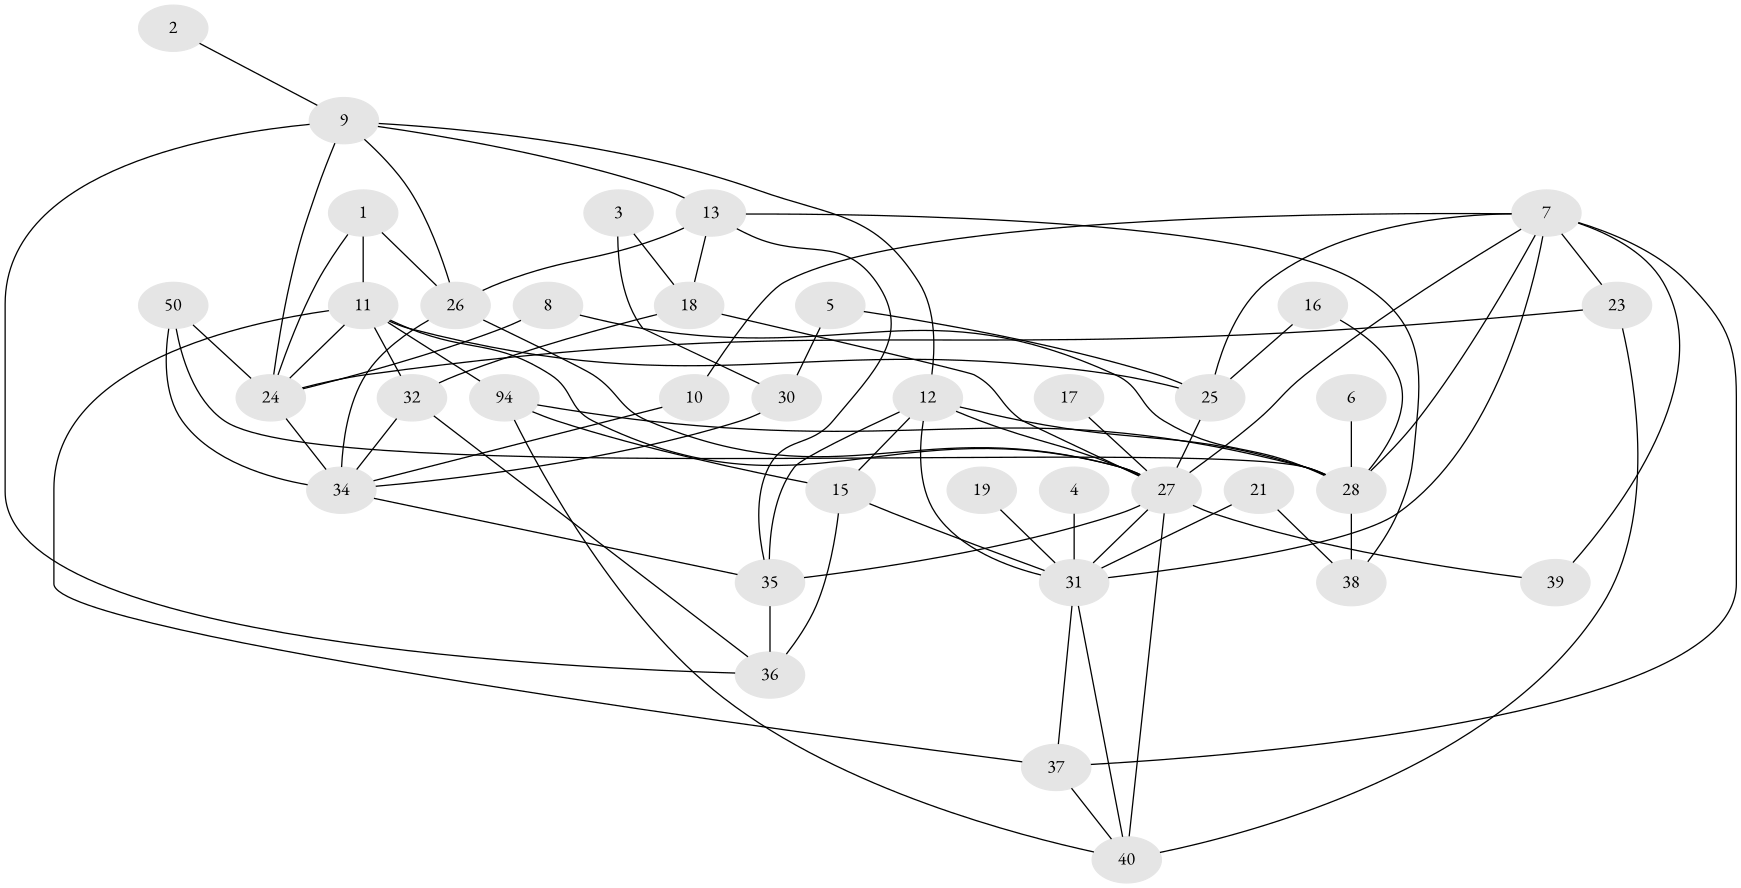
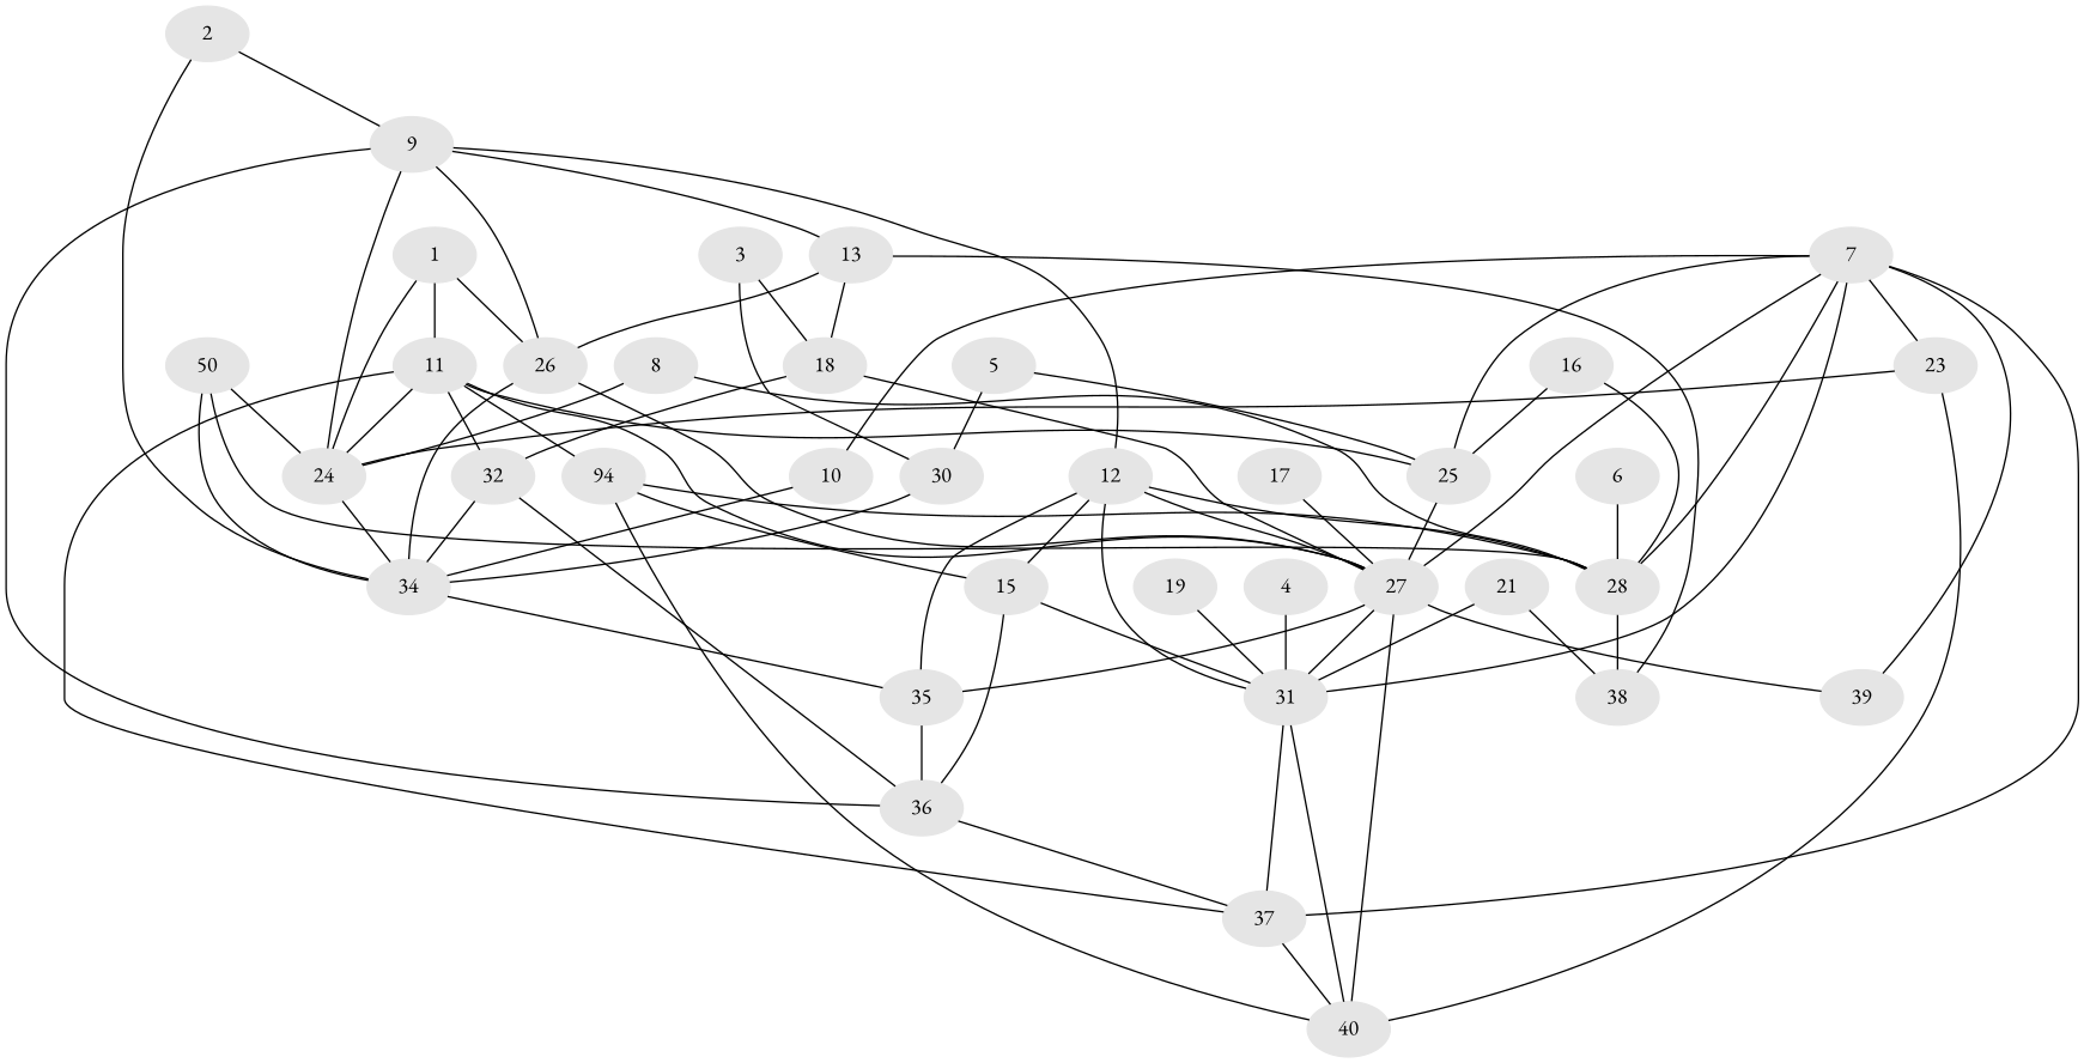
  graph {
    fontname="EB Garamond"
    node [color=gray90 fontname="EB Garamond" style=filled]
    edge [fontname="EB Garamond" weight=1.0]
    1
    11
    26
    24
    25
    27
    37
    n8 [label=94]
    32
    34
    2
    9
    12
    13
    36
    35
    3
    18
    30
    4
    31
    40
    5
    6
    28
    38
    7
    10
    23
    39
    8
    15
    16
    17
    19
    n36 [label=50]
    21
    1 -- 11
    1 -- 26
    1 -- 24
    11 -- 24
    11 -- 25
    11 -- 27
    11 -- 37
    11 -- n8
    11 -- 32
    26 -- 27
    26 -- 34
    24 -- 34 [weight=2.0]
    25 -- 27
    27 -- 35 [weight=2.0]
    27 -- 31 [weight=2.0]
    27 -- 40
    27 -- 39
    37 -- 40
    n8 -- 40
    n8 -- 28
    n8 -- 15
    32 -- 34
    32 -- 36
    34 -- 35
+   2 -- 34
    2 -- 9
    9 -- 26
    9 -- 24
    9 -- 12
    9 -- 13
    9 -- 36
    12 -- 27
    12 -- 35
    12 -- 31
    12 -- 28
    12 -- 15
    13 -- 26
-   13 -- 35
    13 -- 18
    13 -- 38
+   36 -- 37
    35 -- 36
    3 -- 18
    3 -- 30
    18 -- 27
    18 -- 32
    30 -- 34 [weight=3.0]
    4 -- 31
    31 -- 37 [weight=2.0]
    31 -- 40
    5 -- 25
    5 -- 30
    6 -- 28
    28 -- 38
    7 -- 25
    7 -- 27
    7 -- 37 [weight=2.0]
    7 -- 31
    7 -- 28
    7 -- 10
    7 -- 23
    7 -- 39
    10 -- 34
    23 -- 24
    23 -- 40
    8 -- 24
    8 -- 28
    15 -- 36
    15 -- 31
    16 -- 25
    16 -- 28
    17 -- 27
    19 -- 31
    n36 -- 24
    n36 -- 34
    n36 -- 28
    21 -- 31
    21 -- 38
  }
